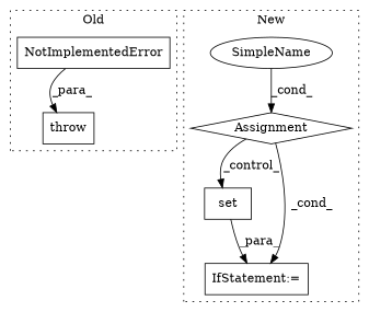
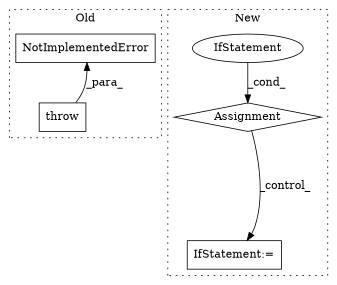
  digraph {
    node [a=32 shape=box]
    n1 [l="20,1" label=NotImplementedError s="498,557"]
    n2 [a=53 l=6 label=throw s=492]
-   n3 [l="4,1" label=set s="3837,3873"]
    n4 [a=7 l=1 label="IfStatement:=" s=3792]
    n5 [a=25 l="4,2" label=Assignment s="3676,3688" shape=diamond]
-   n6 [a=42 l=8 label=SimpleName s=3680 shape=ellipse]
+   n6 [a=42 l=8 label=IfStatement s=3680 shape=ellipse]
    subgraph cluster_1 {
      label=Old
      style=dotted
      n1
      n2
    }
    subgraph cluster_2 {
      label=New
      style=dotted
-     n3
      n4
      n5
      n6
    }
-   n1 -> n2 [label=_para_]
-   n3 -> n4 [label=_para_]
-   n5 -> n3 [label=_control_]
-   n5 -> n4 [label=_cond_]
+   n2 -> n1 [label=_para_]
+   n5 -> n4 [label=_control_]
    n6 -> n5 [label=_cond_]
  }
